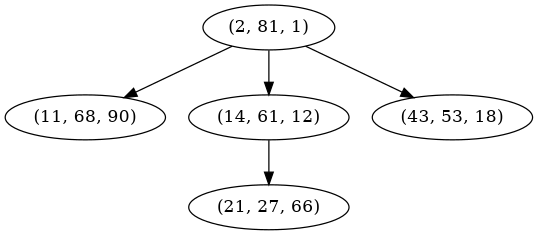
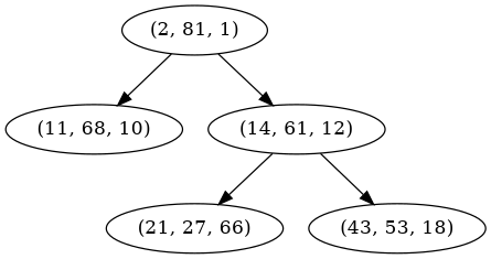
  digraph {
    "(2, 81, 1)"
-   "(11, 68, 10)" [label="(11, 68, 90)"]
+   "(11, 68, 10)"
    "(14, 61, 12)"
    n4 [label="(21, 27, 66)"]
    "(43, 53, 18)"
    "(2, 81, 1)" -> "(11, 68, 10)"
    "(2, 81, 1)" -> "(14, 61, 12)"
    "(14, 61, 12)" -> n4
-   "(2, 81, 1)" -> "(43, 53, 18)"
+   "(14, 61, 12)" -> "(43, 53, 18)"
  }
